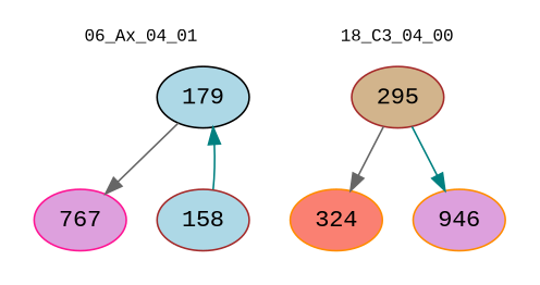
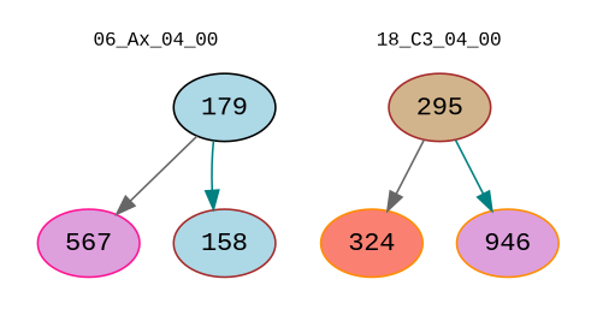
  digraph {
    fontname="Liberation Mono"
    node [color=brown fillcolor=lightblue fontname="Liberation Mono" style=filled]
    edge [color=gray40 fontname="Liberation Mono"]
    n1 [color=black label=179]
-   n2 [color=deeppink fillcolor=plum label=767]
+   n2 [color=deeppink fillcolor=plum label=567]
    n3 [label=158]
    n4 [fillcolor=tan label=295]
    n5 [color=darkorange fillcolor=salmon label=324]
    n6 [color=darkorange fillcolor=plum label=946]
    subgraph cluster_1 {
      color=white
      fontsize=10
-     label="06_Ax_04_01"
+     label="06_Ax_04_00"
      n1
      n2
      n3
    }
    subgraph cluster_2 {
      color=white
      fontsize=10
      label="18_C3_04_00"
      n4
      n5
      n6
    }
    n1 -> n2
-   n3 -> n1 [color=teal]
+   n1 -> n3 [color=teal]
    n4 -> n5
    n4 -> n6 [color=teal]
  }
